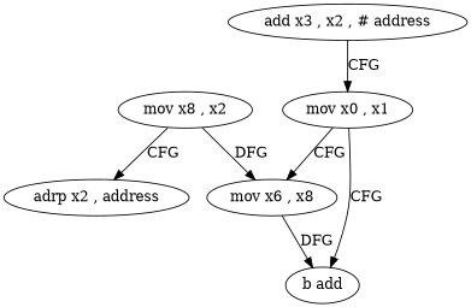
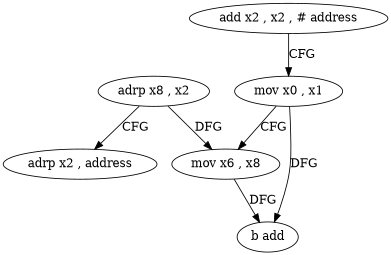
  digraph {
    fontname="DejaVu Serif"
    node [fontname="DejaVu Serif"]
    edge [fontname="DejaVu Serif"]
-   n1 [label="mov x8 , x2"]
+   n1 [label="adrp x8 , x2"]
    n2 [label="adrp x2 , address"]
    n3 [label="mov x6 , x8"]
    n4 [label="b add"]
-   n5 [label="add x3 , x2 , # address"]
+   n5 [label="add x2 , x2 , # address"]
    n6 [label="mov x0 , x1"]
    n1 -> n2 [label=CFG]
    n1 -> n3 [label=DFG]
    n3 -> n4 [label=DFG]
    n5 -> n6 [label=CFG]
    n6 -> n3 [label=CFG]
-   n6 -> n4 [label=CFG]
+   n6 -> n4 [label=DFG]
  }
